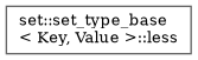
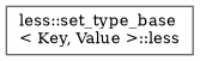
  digraph {
    rankdir=LR
    fontname="DejaVu Serif"
-   n1 [color=grey40 fillcolor=white fontname="DejaVu Serif" fontsize=10 height=0.2 label="set::set_type_base\l\< Key, Value \>::less" shape=box style=filled width=0.4]
+   n1 [color=grey40 fillcolor=white fontname="DejaVu Serif" fontsize=10 height=0.2 label="less::set_type_base\l\< Key, Value \>::less" shape=box style=filled width=0.4]
  }
